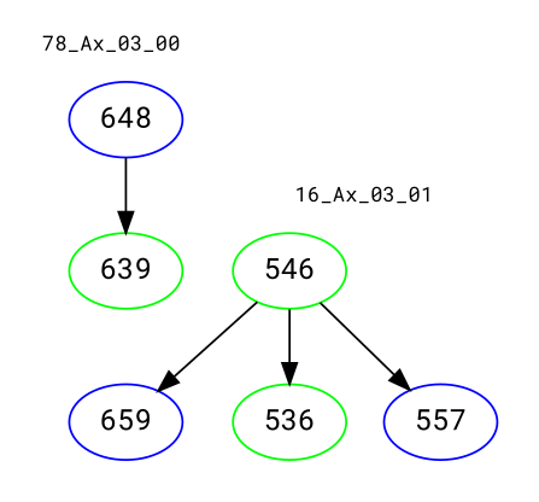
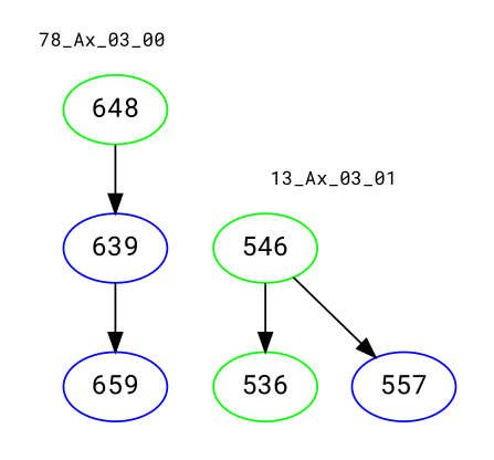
  digraph {
    fontname="Roboto Mono"
    node [color=green fontname="Roboto Mono"]
    edge [color=black fontname="Roboto Mono"]
-   n1 [color=blue label=648]
-   n2 [label=639]
+   n1 [label=648]
+   n2 [color=blue label=639]
    n3 [color=blue label=659]
    n4 [label=546]
    n5 [label=536]
    n6 [color=blue label=557]
    subgraph cluster_1 {
      color=white
      fontsize=10
      label="78_Ax_03_00"
      n1
      n2
      n3
    }
    subgraph cluster_2 {
      color=white
      fontsize=10
-     label="16_Ax_03_01"
+     label="13_Ax_03_01"
      n4
      n5
      n6
    }
    n1 -> n2
-   n4 -> n3
+   n2 -> n3
    n4 -> n5
    n4 -> n6
  }
